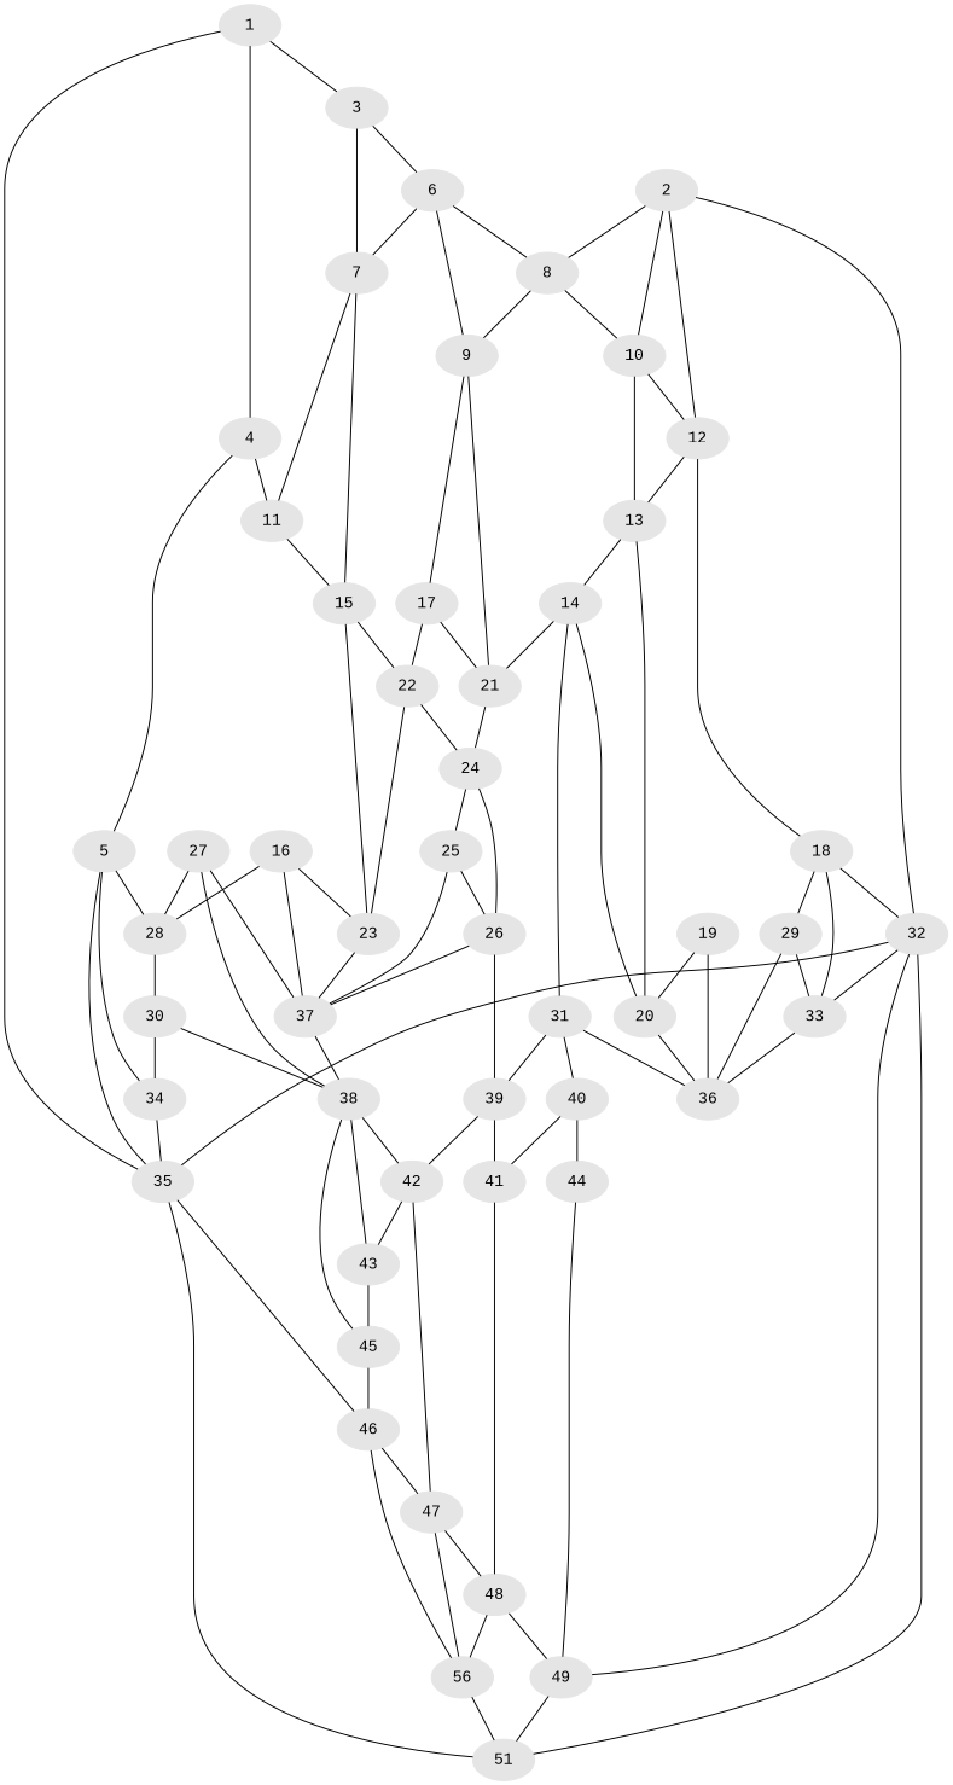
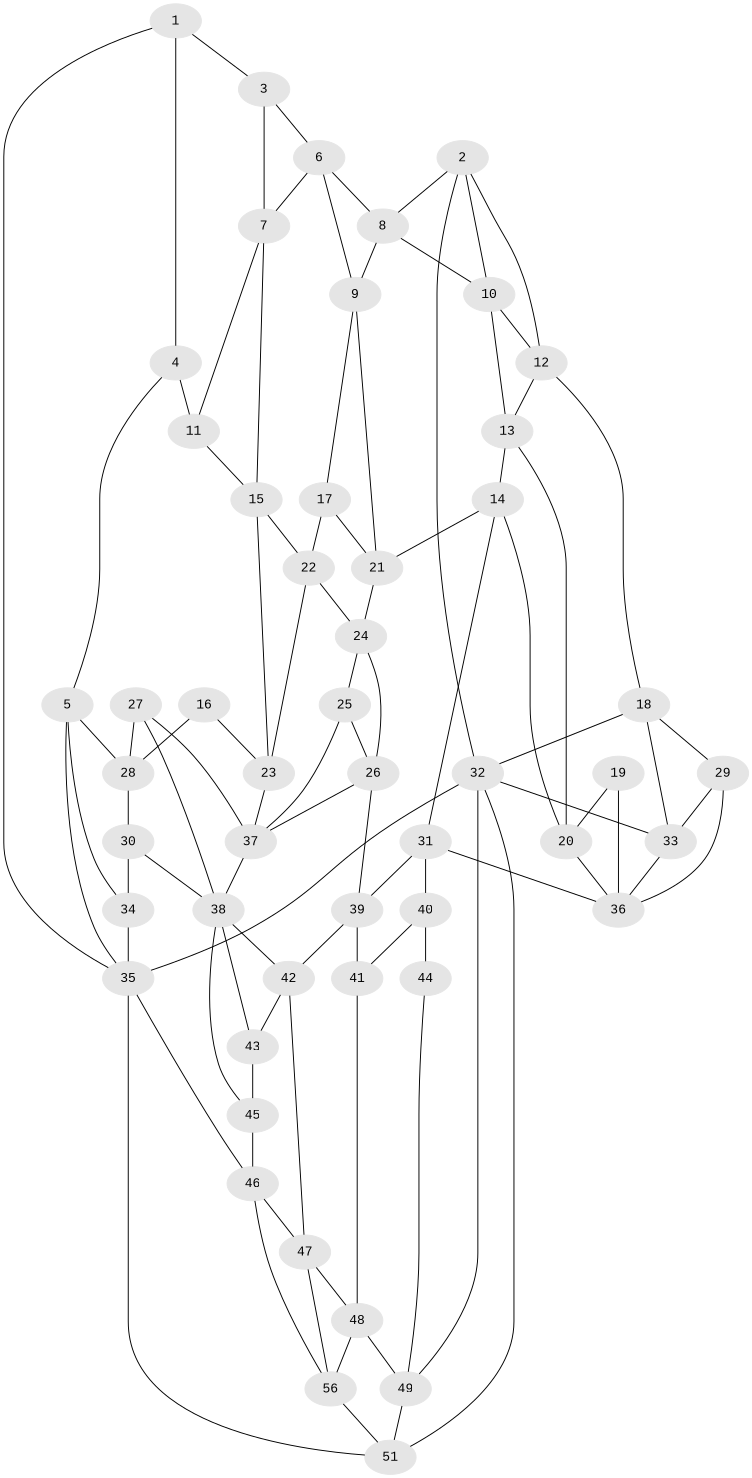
  graph {
    fontname="Liberation Mono"
    node [color=gray90 fontname="Liberation Mono" style=filled]
    edge [fontname="Liberation Mono" weight=1.0]
    1
    3
    4
    35
    6
    7
    5
    11
    51
    46
    2
    8
    10
    12
    32
    9
    13
    18
    33
    49
    15
    28
    34
    30
    17
    21
    22
    23
    24
    14
    20
    29
    31
    36
    39
    40
    37
    16
    38
    19
    25
    26
    42
    41
    27
    43
    45
    44
    47
    n50 [label=56]
    48
    1 -- 3
    1 -- 4
    1 -- 35
    3 -- 6
    3 -- 7
    4 -- 5
    4 -- 11 [weight=2.0]
    35 -- 51
    35 -- 46
    6 -- 7
    6 -- 8
    6 -- 9
    7 -- 11
    7 -- 15
    5 -- 35
    5 -- 28
    5 -- 34
    11 -- 15
    46 -- 47
    46 -- n50
    2 -- 8
    2 -- 10
    2 -- 12
    2 -- 32
    8 -- 10
    8 -- 9
    10 -- 12
    10 -- 13
    12 -- 13
    12 -- 18
    32 -- 35
    32 -- 51
    32 -- 33
    32 -- 49
    9 -- 17
    9 -- 21
    13 -- 14
    13 -- 20
    18 -- 32
    18 -- 33
    18 -- 29
    33 -- 36
    49 -- 51
    15 -- 22
    15 -- 23
    28 -- 30
    34 -- 35
    30 -- 34 [weight=2.0]
    30 -- 38
    17 -- 21
    17 -- 22
    21 -- 24
    22 -- 23
    22 -- 24
    23 -- 37
    24 -- 25
    24 -- 26
    14 -- 21
    14 -- 20
    14 -- 31
    20 -- 36
    29 -- 33
    29 -- 36
    31 -- 36
    31 -- 39
    31 -- 40
    39 -- 42
    39 -- 41
    40 -- 41
    40 -- 44 [weight=2.0]
    37 -- 38
    16 -- 28
    16 -- 23
-   16 -- 37
    38 -- 42
    38 -- 43
    38 -- 45
    19 -- 20
    19 -- 36
    25 -- 37
    25 -- 26
    26 -- 39
    26 -- 37
    42 -- 43
    42 -- 47
    41 -- 48
    27 -- 28
    27 -- 37
    27 -- 38
    43 -- 45 [weight=2.0]
    45 -- 46
    44 -- 49
    47 -- n50
    47 -- 48
    n50 -- 51
    48 -- 49
    48 -- n50
  }
